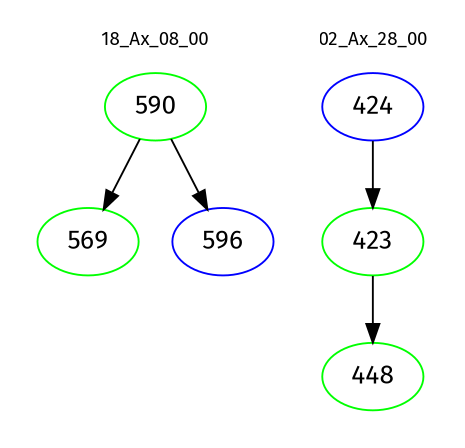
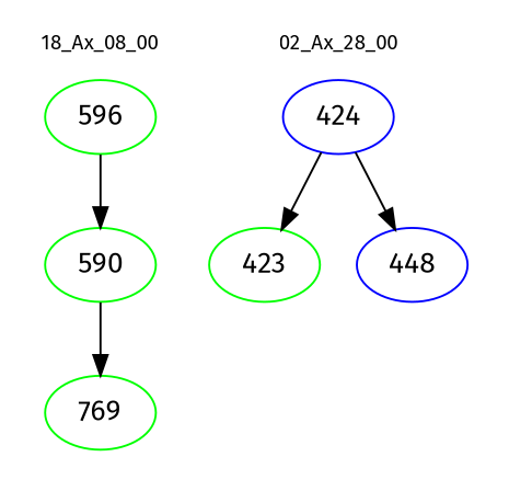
  digraph {
    fontname="Fira Sans"
    node [color=green fontname="Fira Sans"]
    edge [color=black fontname="Fira Sans"]
    n1 [label=590]
-   n2 [label=569]
-   n3 [color=blue label=596]
+   n2 [label=769]
+   n3 [label=596]
    n4 [label=423]
    n5 [color=blue label=424]
-   n6 [label=448]
+   n6 [color=blue label=448]
    subgraph cluster_1 {
      color=white
      fontsize=10
      label="18_Ax_08_00"
      n1
      n2
      n3
    }
    subgraph cluster_2 {
      color=white
      fontsize=10
      label="02_Ax_28_00"
      n4
      n5
      n6
    }
    n1 -> n2
-   n1 -> n3
-   n4 -> n6
+   n3 -> n1
+   n5 -> n6
    n5 -> n4
  }
